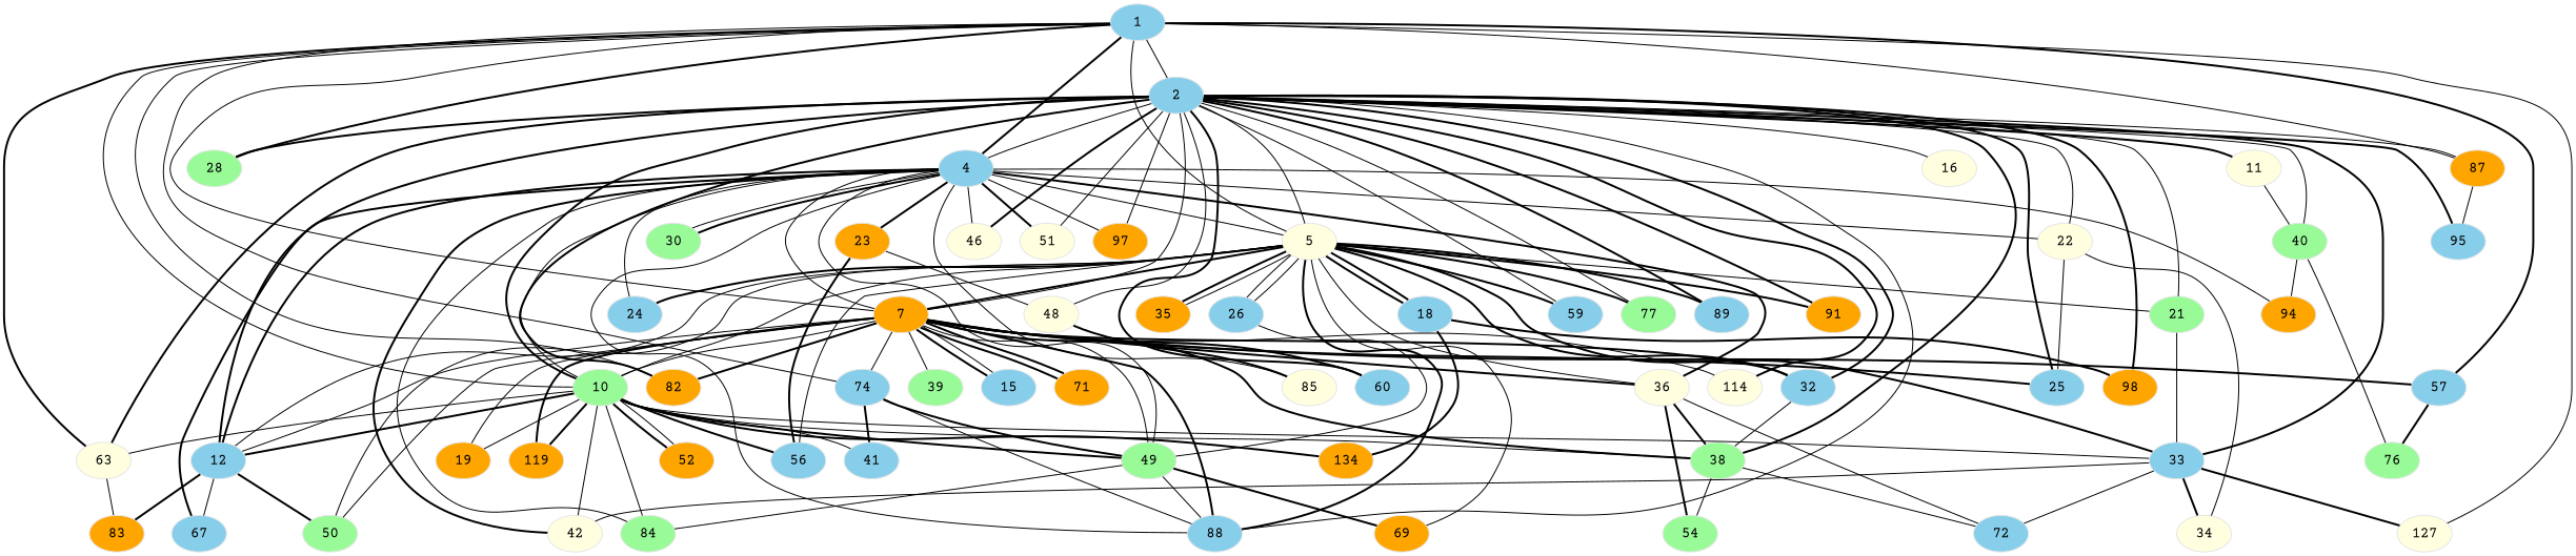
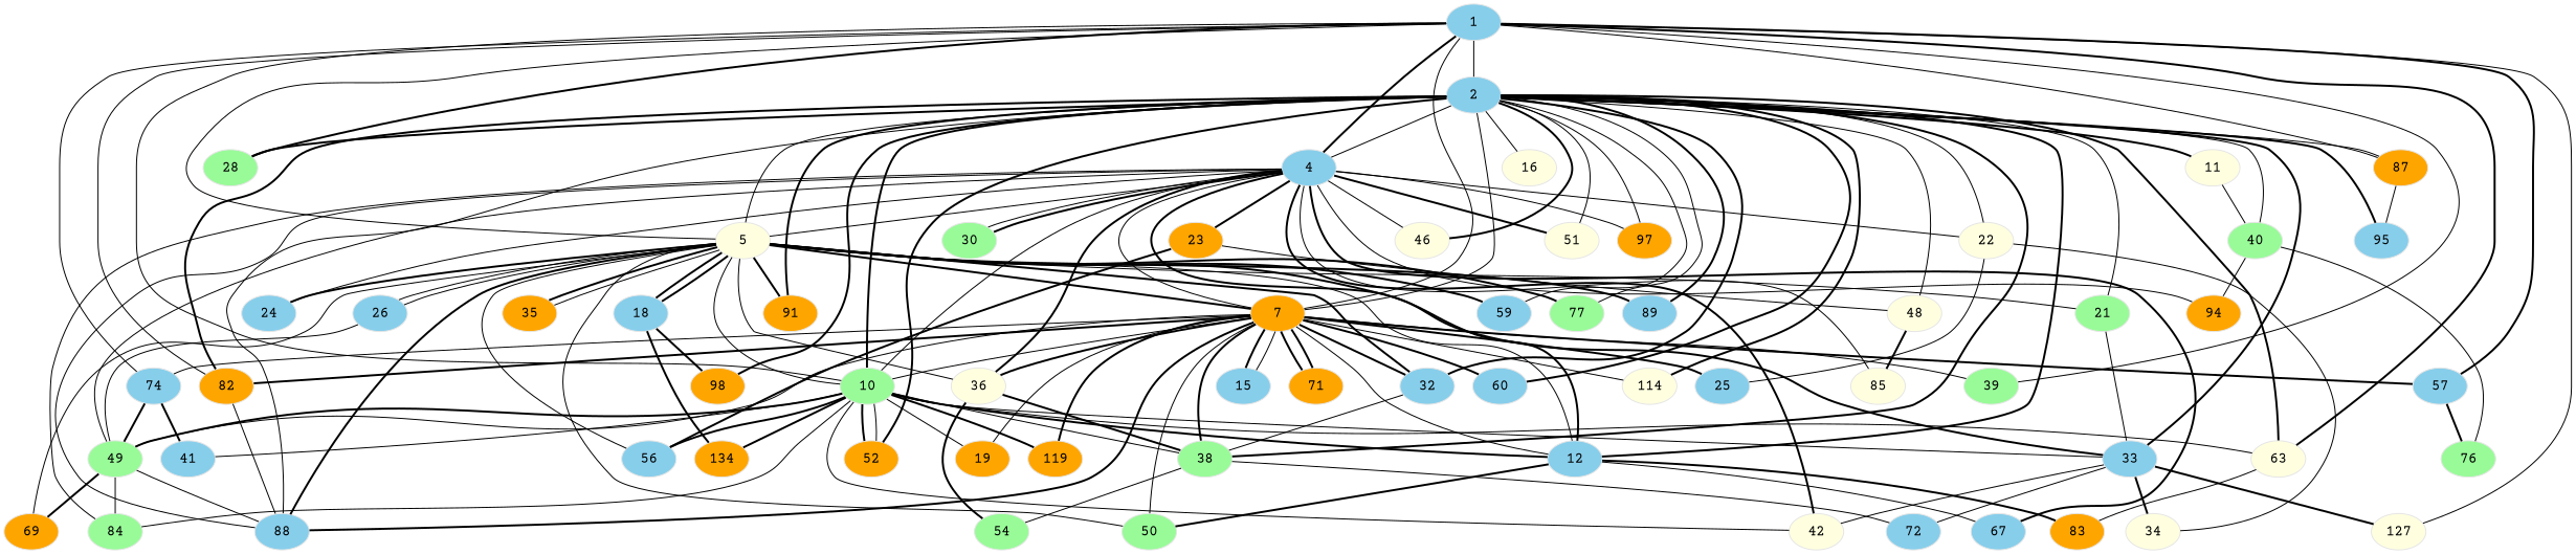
  graph {
    fontname="Courier Prime"
    node [color=gray90 fillcolor=skyblue fontname="Courier Prime" style=filled]
    edge [fontname="Courier Prime" style=solid]
    2 [super="+64+3+6+9+78"]
    4 [super="+92+31+47+93+123+20+53+79+68+58"]
    5 [fillcolor=lightyellow super="+74+81+44+104"]
    7 [fillcolor=orange super="+66"]
    10 [fillcolor=palegreen super="+27"]
    28 [fillcolor=palegreen]
    63 [fillcolor=lightyellow super="+126"]
    82 [fillcolor=orange super="+101"]
    87 [fillcolor=orange]
    11 [fillcolor=lightyellow]
    12 [super="+17+43"]
    16 [fillcolor=lightyellow]
    21 [fillcolor=palegreen super="+65"]
    22 [fillcolor=lightyellow]
    32 [super="+120+99"]
    33 [super="+122+80"]
    38 [fillcolor=palegreen super="+73+45"]
    40 [fillcolor=palegreen]
    46 [fillcolor=lightyellow]
    48 [fillcolor=lightyellow super="+62"]
    51 [fillcolor=lightyellow]
    52 [fillcolor=orange super="+55"]
    59
    60
    77 [fillcolor=palegreen]
    88 [super="+117+103+107+100"]
    89
    91 [fillcolor=orange]
    95
    97 [fillcolor=orange]
    98 [fillcolor=orange]
    114 [fillcolor=lightyellow]
    1
    n34 [label=74]
    39 [fillcolor=palegreen]
    57
    127 [fillcolor=lightyellow]
    23 [fillcolor=orange]
    24
    30 [fillcolor=palegreen]
    36 [fillcolor=lightyellow]
    42 [fillcolor=lightyellow]
    49 [fillcolor=palegreen super="+61+115"]
    67
    84 [fillcolor=palegreen]
    85 [fillcolor=lightyellow]
    94 [fillcolor=orange]
    18
    26
    35 [fillcolor=orange]
    50 [fillcolor=palegreen super="+96"]
    56 [super="+86"]
    69 [fillcolor=orange]
    15
    19 [fillcolor=orange]
    25
    71 [fillcolor=orange]
    119 [fillcolor=orange]
    41
    n60 [fillcolor=orange label=134]
    76 [fillcolor=palegreen]
    83 [fillcolor=orange]
    34 [fillcolor=lightyellow]
    72
    54 [fillcolor=palegreen]
    2 -- 4 [weight=12]
    2 -- 5 [weight=8]
    2 -- 7 [weight=7]
    2 -- 10 [style=bold weight=7]
    2 -- 28 [style=bold]
    2 -- 63 [style=bold weight=2]
    2 -- 82 [style=bold]
    2 -- 87
    2 -- 11 [style=bold weight=2]
    2 -- 12 [style=bold weight=2]
    2 -- 16 [weight=2]
    2 -- 21 [weight=2]
    2 -- 22
    2 -- 32 [style=bold weight=2]
    2 -- 33 [style=bold weight=3]
    2 -- 38 [style=bold]
    2 -- 40
    2 -- 46 [style=bold]
    2 -- 48 [weight=3]
    2 -- 51
-   2 -- 25 [style=bold]
+   2 -- 52 [style=bold]
    2 -- 59 [weight=2]
    2 -- 60 [style=bold]
    2 -- 77
    2 -- 88 [weight=2]
    2 -- 89 [style=bold]
    2 -- 91 [style=bold]
    2 -- 95 [style=bold]
    2 -- 97
    2 -- 98 [style=bold]
    2 -- 114 [style=bold]
    4 -- 5 [weight=3]
    4 -- 7 [weight=3]
    4 -- 10 [weight=2]
    4 -- 12 [style=bold]
    4 -- 22
    4 -- 46
    4 -- 51 [style=bold]
    4 -- 88
    4 -- 97
    4 -- 23 [style=bold]
    4 -- 24
    4 -- 30
    4 -- 30 [style=bold]
    4 -- 36 [style=bold]
    4 -- 42 [style=bold]
    4 -- 49
    4 -- 67 [style=bold]
    4 -- 84
    4 -- 85
    4 -- 94
    5 -- 7 [style=bold weight=2]
    5 -- 10
    5 -- 12
    5 -- 21
    5 -- 32 [style=bold]
    5 -- 33 [style=bold]
    5 -- 59 [style=bold]
    5 -- 77 [style=bold]
    5 -- 88 [style=bold]
    5 -- 89 [style=bold]
    5 -- 91 [style=bold]
    5 -- 24 [style=bold]
    5 -- 36
    5 -- 18 [style=bold]
    5 -- 18 [style=bold]
    5 -- 26
    5 -- 26
    5 -- 35 [style=bold]
    5 -- 35
    5 -- 50
    5 -- 56
    5 -- 69
    7 -- 10
    7 -- 82 [style=bold]
    7 -- 12 [weight=2]
    7 -- 32 [style=bold]
    7 -- 38 [style=bold]
    7 -- 60 [style=bold]
    7 -- 88 [style=bold]
    7 -- 114
    7 -- n34
    7 -- 39
    7 -- 57 [style=bold]
    7 -- 36 [style=bold]
    7 -- 49
    7 -- 50
    7 -- 15 [style=bold]
    7 -- 15
    7 -- 19
    7 -- 25 [style=bold]
    7 -- 71 [style=bold]
    7 -- 71 [style=bold]
    7 -- 119 [style=bold]
    10 -- 63
    10 -- 12 [style=bold]
    10 -- 33
    10 -- 38
    10 -- 52 [style=bold]
    10 -- 52
    10 -- 42
    10 -- 49 [style=bold]
    10 -- 84
    10 -- 56 [style=bold]
    10 -- 19
    10 -- 119 [style=bold]
    10 -- 41
    10 -- n60 [style=bold]
    63 -- 83
-   n34 -- 88
+   82 -- 88
    87 -- 95
    11 -- 40
    12 -- 67
    12 -- 50 [style=bold]
    12 -- 83 [style=bold]
    21 -- 33
    22 -- 25
    22 -- 34
    32 -- 38
    33 -- 127 [style=bold]
    33 -- 42
    33 -- 34 [style=bold]
    33 -- 72
    38 -- 72
    38 -- 54
    40 -- 94
    40 -- 76
    48 -- 85 [style=bold]
    1 -- 2 [weight=5]
    1 -- 4 [style=bold]
    1 -- 5
    1 -- 7
    1 -- 10
    1 -- 28 [style=bold]
    1 -- 63 [style=bold]
    1 -- 82
    1 -- 87
    1 -- n34
+   1 -- 39
    1 -- 57 [style=bold]
    1 -- 127
    n34 -- 49 [style=bold]
    n34 -- 41 [style=bold]
    57 -- 76 [style=bold]
    23 -- 48
    23 -- 56 [style=bold]
    36 -- 38 [style=bold]
-   36 -- 72
    36 -- 54 [style=bold]
    49 -- 88
    49 -- 84
    49 -- 69 [style=bold]
    18 -- 98 [style=bold]
    18 -- n60 [style=bold]
    26 -- 49
  }
